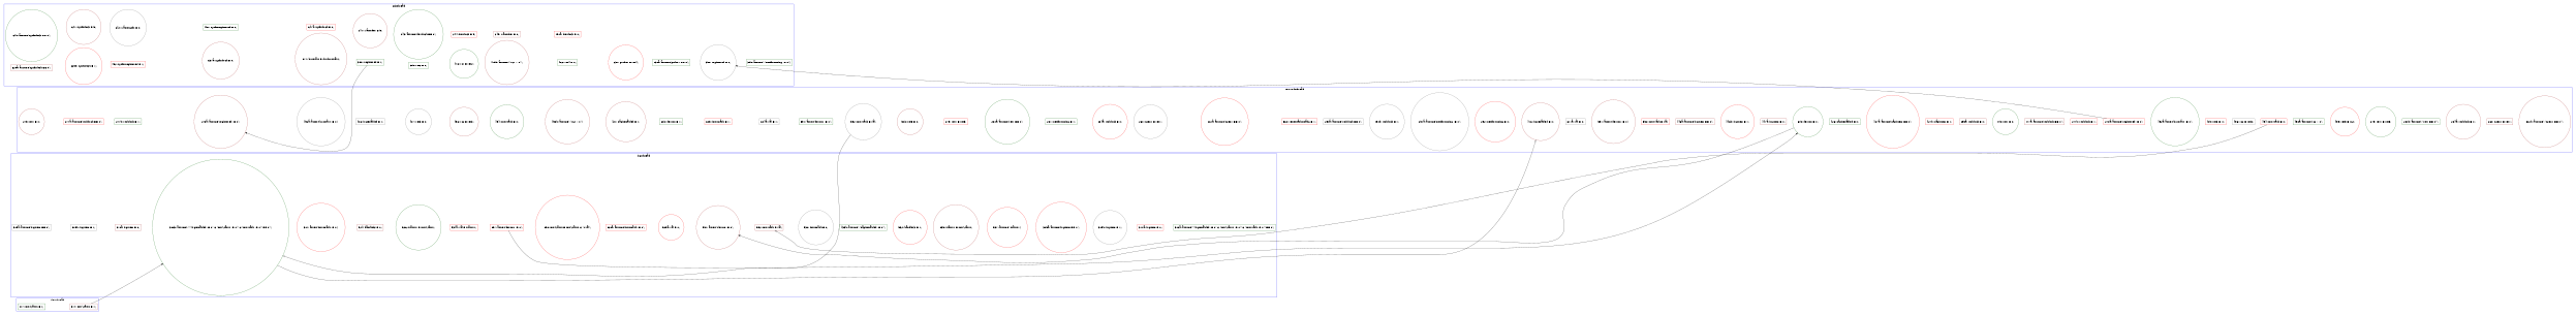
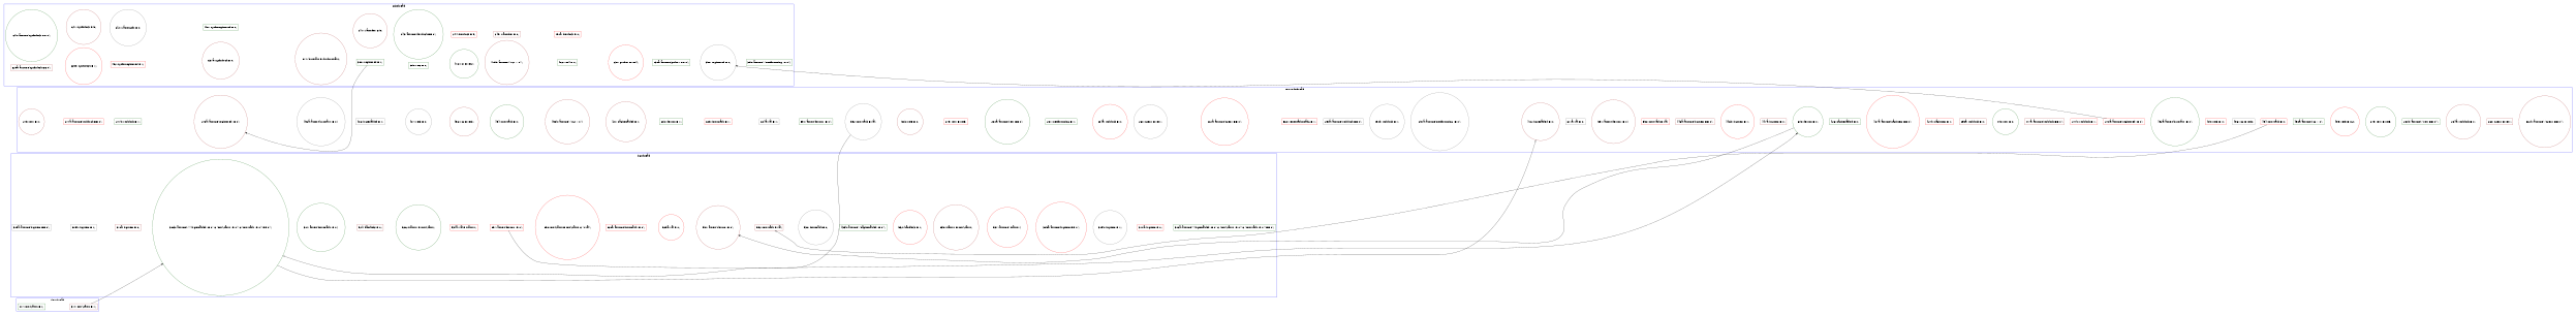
  digraph {
    fontname="DejaVu Serif"
    rankdir=LR
    node [color=red fontname="DejaVu Serif" shape=box]
    edge [color=white fontname="DejaVu Serif" style=solid]
    n1 [color=brown label="317: IntrStatus = 1;"]
    n2 [color=darkgreen label="317: IntrStatus = 1;"]
    n3 [color=brown label="295a: rtnl_lock = 0;"]
    n4 [color=darkgreen label="275: ret1 = 0;" shape=circle]
    n5 [color=darkgreen label="280b: assume(!(ret1 == 0));"]
    n6 [color=brown label="284a: rtnl_lock = 0;" shape=circle]
    n7 [color=darkgreen label="603: dev_on = 1;"]
    n8 [label="605: intr_mask = 1;"]
    n9 [color=brown label="421: napi_enabled = 1;" shape=circle]
    n10 [color=brown label="277a: assume(rtnl_lock == 0);"]
    n11 [label="277b: rtnl_lock = 1;"]
    n12 [label="499: ret5 = rc2;" shape=circle]
    n13 [color=darkgreen label="279: ret1 = ret5;" shape=circle]
    n14 [color=brown label="416: irq_enabled = 0;" shape=circle]
    n15 [color=gray40 label="611a: val = 0;"]
    n16 [color=brown label="278a: assume(registered != 0);" shape=circle]
    n17 [color=darkgreen label="615: dev_on = 0;" shape=circle]
    n18 [label="261a: assume(open1 == 0);" shape=circle]
    n19 [label="560: reset_task_ready = 1;"]
    n20 [color=gray40 label="492a: assert(hw_start != 0);" shape=circle]
    n21 [color=gray40 label="406: irq_enabled = 1;"]
    n22 [label="494: IntrMask = 0;"]
    n23 [color=darkgreen label="591: assert(dev_on != 0);"]
    n24 [color=gray40 label="592: IntrMask = val;" shape=circle]
    n25 [color=darkgreen label="281: netif_running = 1;"]
    n26 [label="284a: rtnl_lock = 0;" shape=circle]
    n27 [color=gray40 label="604a: val = 1;"]
    n28 [color=brown label="446a: assume(irq_sem == 0);"]
    n29 [label="446b: irq_sem = 1;" shape=circle]
    n30 [color=brown label="503: ret5 = 0;" shape=circle]
    n31 [color=darkgreen label="498a: assume(rc2 < 0);"]
    n32 [label="279: ret1 = ret5;"]
    n33 [color=darkgreen label="280a: assume(ret1 == 0);" shape=circle]
    n34 [color=brown label="591: assert(dev_on != 0);" shape=circle]
    n35 [color=gray40 label="290b: rtnl_lock = 1;" shape=circle]
    n36 [color=gray40 label="291a: assume(netif_running != 0);" shape=circle]
    n37 [label="278a: assume(registered != 0);"]
    n38 [color=darkgreen label="426: napi_enabled = 0;"]
    n39 [label="427a: assume(napi_sem == 0);" shape=circle]
    n40 [color=gray40 label="290a: assume(rtnl_lock == 0);"]
    n41 [color=gray40 label="407: ret3 = 0;" shape=circle]
-   n42 [label="292: netif_running = 0;" shape=circle]
    n43 [label="592: IntrMask = val;"]
    n44 [color=brown label="447a: irq_sem = 0;"]
    n45 [label="427b: napi_sem = 1;"]
    n46 [color=gray40 label="260: open1 = ret1;" shape=circle]
    n47 [color=brown label="260: open1 = ret1;"]
    n48 [color=brown label="361b: assume(!(open1 == 0));" shape=circle]
    n49 [color=brown label="498b: assume(!(rc2 < 0));" shape=circle]
    n50 [color=darkgreen label="277b: rtnl_lock = 1;"]
    n51 [label="409: ret3 = -1;"]
    n52 [color=gray40 label="496: rc2 = ret3;"]
    n53 [color=brown label="496: rc2 = ret3;" shape=circle]
    n54 [color=darkgreen label="494: IntrMask = 0;" shape=circle]
    n55 [label="277a: assume(rtnl_lock == 0);"]
    n56 [color=darkgreen label="492a: assert(hw_start != 0);" shape=circle]
    n57 [color=brown label="275: ret1 = 0;" shape=circle]
    n58 [label="597: assert(dev_on != 0);"]
    n59 [color=darkgreen label="526: status1 = IntrStatus;" shape=circle]
    n60 [label="534a: val = status1;"]
    n61 [color=brown label="592: IntrMask = val;"]
    n62 [color=gray40 label="530: intr_mask = 0;" shape=circle]
    n63 [label="310a: irq_sem = 0;"]
    n64 [color=darkgreen label="306a: assume((((irq_enabled != 0) & (IntrStatus != 0)) & (IntrMask != 0)) == 0);"]
    n65 [color=brown label="310a: irq_sem = 0;"]
    n66 [color=darkgreen label="306b: assume(!((((irq_enabled != 0) & (IntrStatus != 0)) & (IntrMask != 0)) == 0));" shape=circle]
    n67 [label="532: handled2 = 1;" shape=circle]
    n68 [color=brown label="535: status1 = IntrStatus;" shape=circle]
    n69 [color=brown label="591: assert(dev_on != 0);" shape=circle]
    n70 [label="598: IntrStatus = IntrStatus & (~val);" shape=circle]
    n71 [label="305a: assume(irq_sem == 0);" shape=circle]
    n72 [color=gray40 label="305b: irq_sem = 1;" shape=circle]
    n73 [color=darkgreen label="433b: assume(!(napi_enabled != 0));"]
    n74 [label="528a: assume(intr_mask != 0);"]
    n75 [label="529a: val = 0;" shape=circle]
    n76 [label="537: assume(!status1);" shape=circle]
-   n77 [label="307: assert(intr_mask != 0);" shape=circle]
+   n77 [color=darkgreen label="307: assert(intr_mask != 0);" shape=circle]
    n78 [color=brown label="524: handled2 = 0;"]
    n79 [color=gray40 label="305a: assume(irq_sem == 0);"]
    n80 [color=gray40 label="305b: irq_sem = 1;"]
    n81 [color=darkgreen label="389: ret2 = 0;"]
    n82 [color=darkgreen label="476: rc1 = ret2;" shape=circle]
    n83 [color=darkgreen label="388: registered = 1;"]
    n84 [color=brown label="877: hw_start = drv_hw_start;" shape=circle]
    n85 [color=darkgreen label="399: assume(!(netif_running != 0));"]
    n86 [color=darkgreen label="640: assume(sysfs_lock == 0);" shape=circle]
    n87 [color=darkgreen label="457: sysfs_registered = 0;"]
-   n88 [label="647a: sysfs_lock = 0;"]
    n89 [label="452: sysfs_registered = 1;"]
    n90 [color=brown label="631a: sysfs_lock = 0;" shape=circle]
    n91 [color=brown label="241: want_dev = 5;" shape=circle]
    n92 [color=darkgreen label="243: assume(dev_lock == 0);" shape=circle]
    n93 [color=brown label="641: sysfs_lock = 5;" shape=circle]
    n94 [label="237: probe1 = ret4;" shape=circle]
    n95 [color=darkgreen label="238a: assume(probe1 == 0);"]
    n96 [label="244: dev_lock = 5;"]
    n97 [color=brown label="245: want_dev = 0;"]
    n98 [color=gray40 label="398: registered = 0;" shape=circle]
    n99 [color=gray40 label="642: want_sysfs = 0;" shape=circle]
    n100 [color=brown label="629a: assume(sysfs_lock == 0);"]
    n101 [label="629b: sysfs_lock = 1;" shape=circle]
    n102 [color=brown label="479b: assume(!(rc1 < 0));" shape=circle]
    n103 [color=darkgreen label="482: ret4 = 0;"]
    n104 [label="250a: dev_lock = 0;"]
    subgraph cluster_1 {
      color=blue
      label=dev_thread
      n1
      n2
    }
    subgraph cluster_2 {
      color=blue
      label=network_thread
      n3
      n4
      n5
      n6
      n7
      n8
      n9
      n10
      n11
      n12
      n13
      n14
      n15
      n16
      n17
      n18
      n19
      n20
      n21
      n22
      n23
      n24
      n25
      n26
      n27
      n28
      n29
      n30
      n31
      n32
      n33
      n34
      n35
      n36
      n37
      n38
      n39
      n40
      n41
-     n42
      n43
      n44
      n45
      n46
      n47
      n48
      n49
      n50
      n51
      n52
      n53
      n54
      n55
      n56
      n57
    }
    subgraph cluster_3 {
      color=blue
      label=irq_thread
      n58
      n59
      n60
      n61
      n62
      n63
      n64
      n65
      n66
      n67
      n68
      n69
      n70
      n71
      n72
      n73
      n74
      n75
      n76
      n77
      n78
      n79
      n80
    }
    subgraph cluster_4 {
      color=blue
      label=pci_thread
      n81
      n82
      n83
      n84
      n85
      n86
      n87
-     n88
      n89
      n90
      n91
      n92
      n93
      n94
      n95
      n96
      n97
      n98
      n99
      n100
      n101
      n102
      n103
      n104
    }
    n1 -> n66 [arrowhead=vee color=black constraint=false]
    n2 -> n1
    n3 -> n4
    n4 -> n10
    n5 -> n6
    n6 -> n47
    n7 -> n8
    n8 -> n27
    n9 -> n7
    n10 -> n11
    n11 -> n37
    n12 -> n13
    n13 -> n5
    n14 -> n15
    n15 -> n34
    n16 -> n20
    n17 -> n38
    n17 -> n69 [arrowhead=vee color=black constraint=false]
    n18 -> n19
    n19 -> n40
    n20 -> n21
    n21 -> n41
    n22 -> n31
    n22 -> n61 [arrowhead=onormal color=black constraint=false]
    n23 -> n24
    n24 -> n30
    n24 -> n66 [arrowhead=onormal color=black constraint=false]
    n25 -> n26
    n26 -> n46
    n27 -> n23
    n28 -> n29
    n29 -> n44
    n30 -> n32
    n31 -> n12
    n32 -> n33
    n33 -> n25
    n34 -> n43
    n35 -> n36
-   n36 -> n42
    n37 -> n56
    n37 -> n98 [arrowhead=vee color=black constraint=false]
    n38 -> n39
    n39 -> n45
    n40 -> n35
    n41 -> n53
-   n42 -> n14
    n43 -> n28
    n44 -> n17
    n45 -> n3
    n46 -> n18
    n47 -> n48
    n49 -> n9
    n50 -> n16
    n51 -> n52
    n52 -> n22
    n53 -> n54
    n54 -> n49
    n55 -> n50
    n56 -> n51
    n57 -> n55
    n58 -> n17 [arrowhead=normal color=black constraint=false]
    n58 -> n70
    n59 -> n60
    n60 -> n58
    n61 -> n62
    n62 -> n73
    n63 -> n64
    n65 -> n66
    n66 -> n14 [arrowhead=onormal color=black constraint=false]
    n66 -> n77
    n67 -> n68
    n68 -> n76
    n69 -> n61
    n70 -> n74
    n71 -> n72
    n72 -> n63
    n73 -> n67
    n74 -> n75
    n75 -> n69
    n76 -> n71
    n77 -> n78
    n78 -> n59
    n79 -> n80
    n80 -> n65
    n81 -> n82
    n82 -> n102
    n83 -> n16 [arrowhead=normal color=black constraint=false]
    n83 -> n81
    n84 -> n83
    n86 -> n93
-   n87 -> n88
-   n88 -> n91
    n89 -> n90
    n90 -> n84
    n91 -> n92
    n92 -> n96
    n93 -> n99
    n94 -> n95
    n95 -> n98
    n96 -> n97
    n97 -> n104
    n98 -> n85
    n99 -> n87
    n100 -> n101
    n101 -> n89
    n102 -> n103
    n103 -> n94
  }
